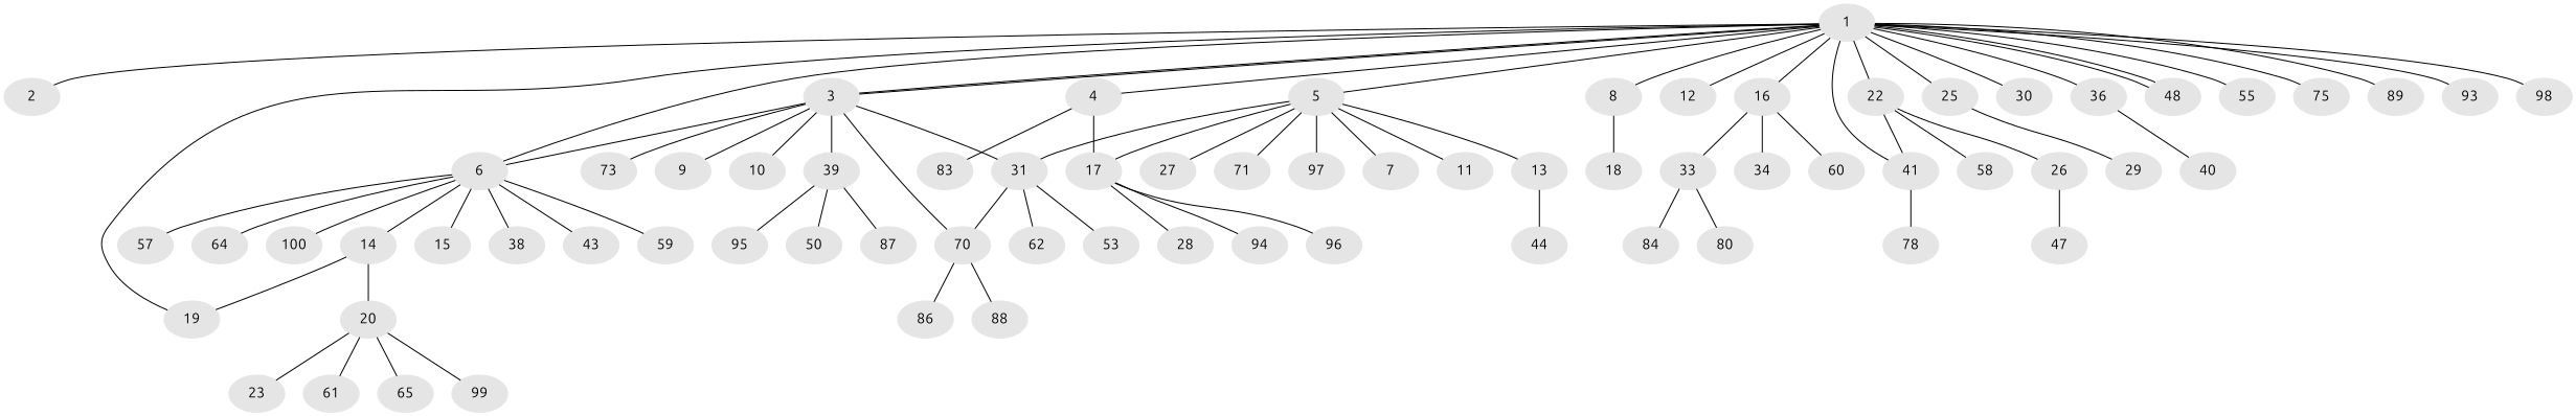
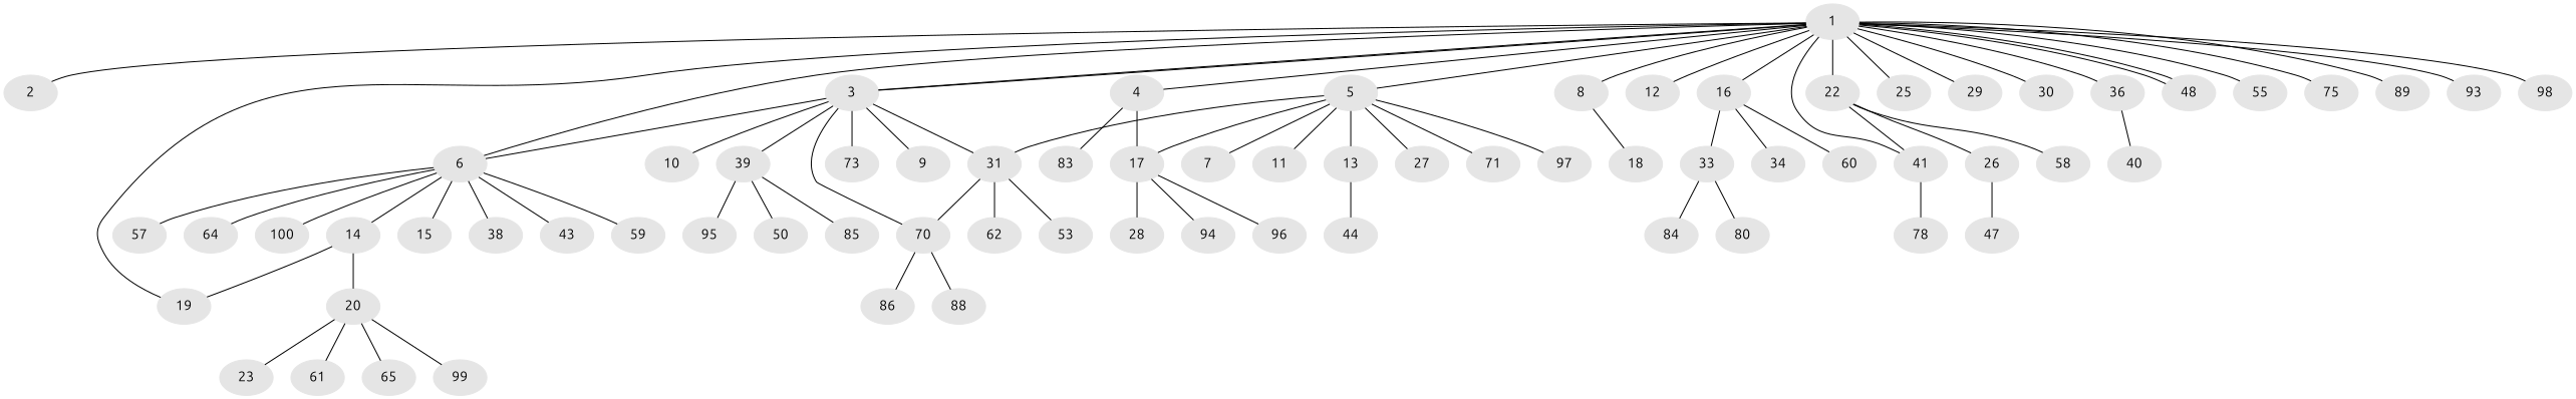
  graph {
    fontname=Ubuntu
    node [color=gray90 fontname=Ubuntu style=filled]
    edge [fontname=Ubuntu]
    1 [super="+21"]
    2 [super="+54"]
    3 [super="+76"]
    4
    5 [super="+102"]
    6 [super="+47"]
    8
    12 [super="+101"]
    16
    19 [super="+42"]
    22 [super="+87"]
    25
    29 [super="+35"]
    30 [super="+67"]
    36 [super="+37"]
    41 [super="+45"]
    48
    55 [super="+79"]
    75 [super="+82"]
    89
    93
    98
    9 [super="+24"]
    10
    31 [super="+56"]
    39 [super="+92"]
    70 [super="+72"]
    73
    17 [super="+32"]
    83 [super="+90"]
    7
    11 [super="+46"]
    13 [super="+77"]
    27
    71
    97
    14
    15
    38
    43 [super="+68"]
    n41 [label=59]
    57
    64
    100
    18 [super="+69"]
    33 [super="+91"]
    34
    60
    26 [super="+59"]
    58
    40
    78
    53 [super="+74"]
    62 [super="+66"]
    50
-   85 [label=87]
+   85
    95
    86
    88
    28
    94
    96
    44
    20 [super="+51"]
    23
    61
    65
    99
    80
    84
    n71 [label=47 super="+81"]
    1 -- 2
    1 -- 3
    1 -- 3
    1 -- 4
    1 -- 5
    1 -- 6
    1 -- 8
    1 -- 12
    1 -- 16
    1 -- 19
    1 -- 22
    1 -- 25
-   25 -- 29
+   1 -- 29
    1 -- 30
    1 -- 36
    1 -- 41
    1 -- 48
    1 -- 48
    1 -- 55
    1 -- 75
    1 -- 89
    1 -- 93
    1 -- 98
    3 -- 6
    3 -- 9
    3 -- 10
    3 -- 31
    3 -- 39
    3 -- 70
    3 -- 73
    4 -- 17
    4 -- 83
    5 -- 31
    5 -- 17
    5 -- 7
    5 -- 11
    5 -- 13
    5 -- 27
    5 -- 71
    5 -- 97
    6 -- 14
    6 -- 15
    6 -- 38
    6 -- 43
    6 -- n41
    6 -- 57
    6 -- 64
    6 -- 100
    8 -- 18
    16 -- 33
    16 -- 34
    16 -- 60
    22 -- 41
    22 -- 26
    22 -- 58
    36 -- 40
    41 -- 78
    31 -- 70
    31 -- 53
    31 -- 62
    39 -- 50
    39 -- 85
    39 -- 95
    70 -- 86
    70 -- 88
    17 -- 28
    17 -- 94
    17 -- 96
    13 -- 44
    14 -- 19
    14 -- 20
    33 -- 80
    33 -- 84
    26 -- n71
    20 -- 23
    20 -- 61
    20 -- 65
    20 -- 99
  }
